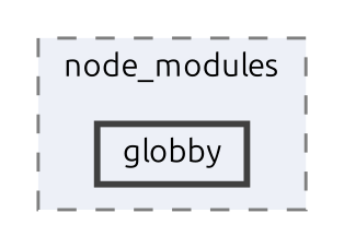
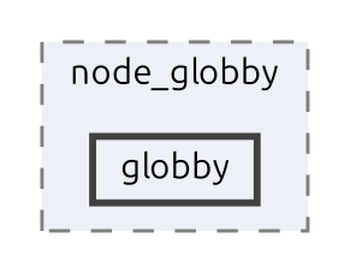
  digraph {
    compound=true
    fontname=Ubuntu
    n1 [color=grey25 fillcolor="#edf0f7" fontname=Ubuntu fontsize=10 height=0.2 label=globby shape=box style="filled,bold" width=0.4]
    subgraph cluster_1 {
      bgcolor="#edf0f7"
      fontsize=10
-     label=node_modules
+     label=node_globby
      pencolor=grey50
      style="filled,dashed"
      n1
    }
  }
